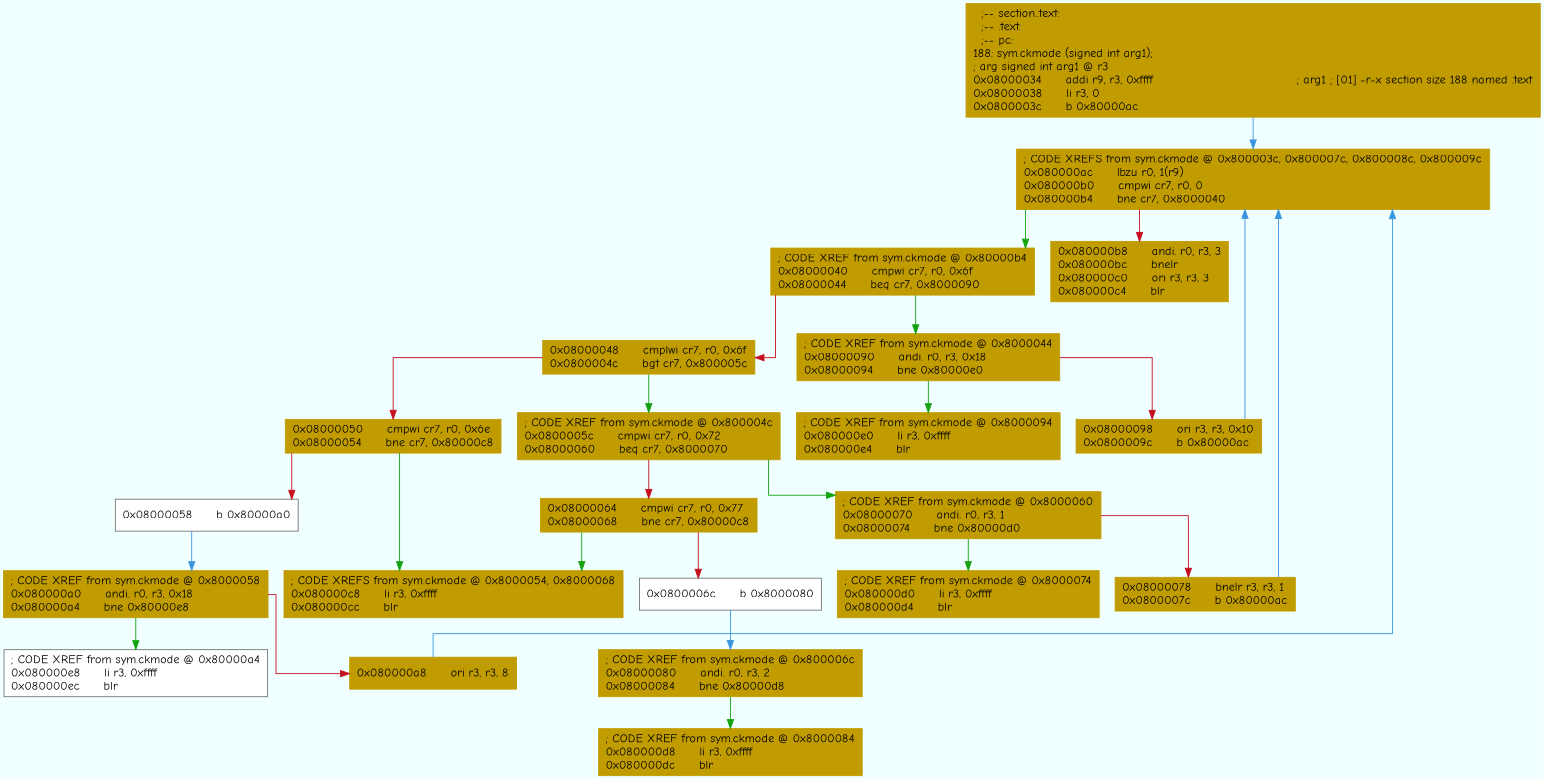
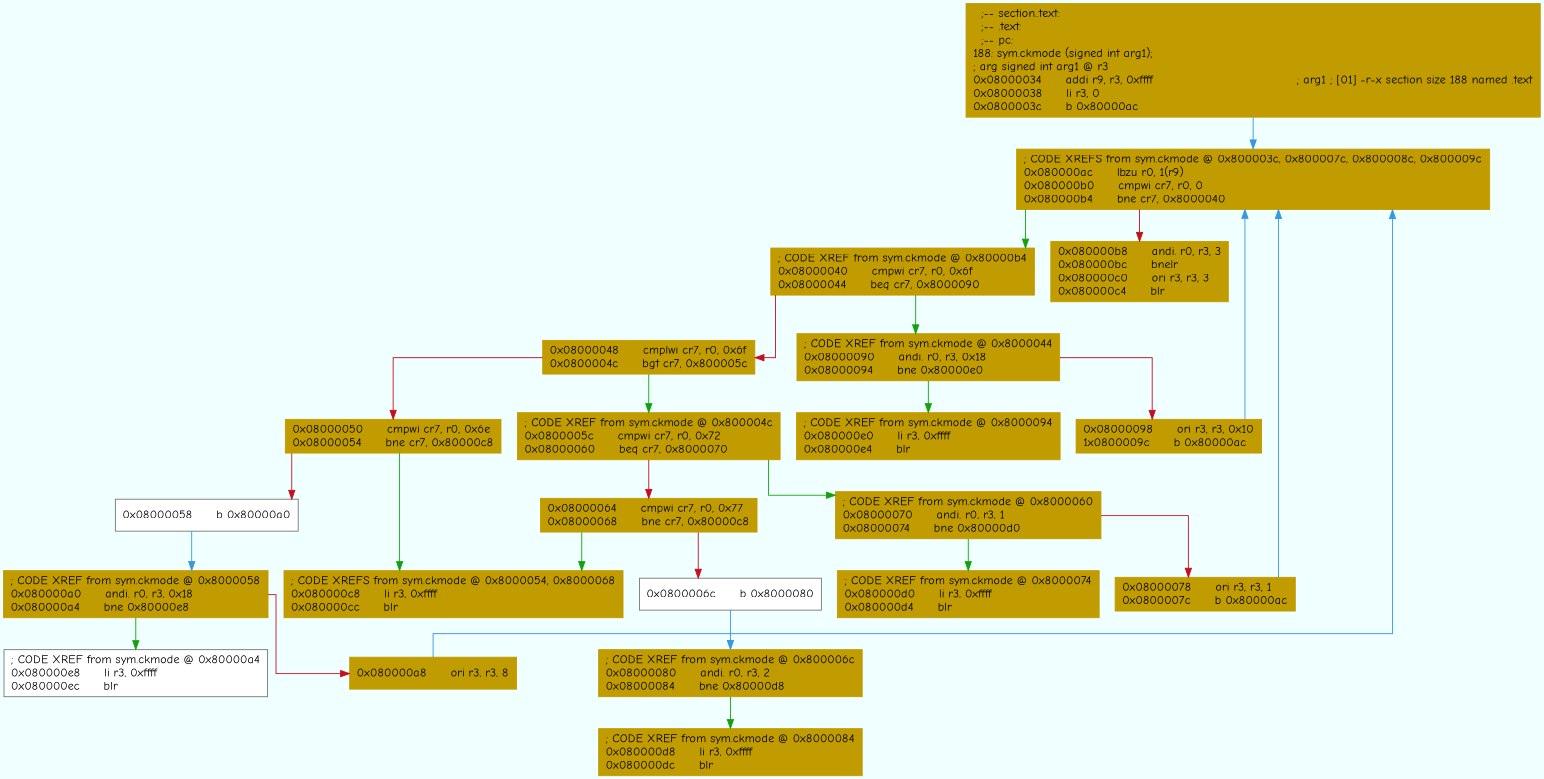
  digraph {
    bgcolor=azure
    fontname="Comic Neue"
    fontsize=8
    splines=ortho
    node [color="#c19c00" fillcolor="#c19c00" fontname="Comic Neue" shape=box style=filled]
    edge [arrowhead=normal color="#13a10e" fontname="Comic Neue"]
    n1 [label="  ;-- section..text:\l  ;-- .text:\l  ;-- pc:\l188: sym.ckmode (signed int arg1);\l; arg signed int arg1 @ r3\l0x08000034      addi r9, r3, 0xffff                                    ; arg1 ; [01] -r-x section size 188 named .text\l0x08000038      li r3, 0\l0x0800003c      b 0x80000ac\l"]
    n2 [label="; CODE XREFS from sym.ckmode @ 0x800003c, 0x800007c, 0x800008c, 0x800009c\l0x080000ac      lbzu r0, 1(r9)\l0x080000b0      cmpwi cr7, r0, 0\l0x080000b4      bne cr7, 0x8000040\l"]
    n3 [label="; CODE XREF from sym.ckmode @ 0x80000b4\l0x08000040      cmpwi cr7, r0, 0x6f\l0x08000044      beq cr7, 0x8000090\l"]
    n4 [label="0x080000b8      andi. r0, r3, 3\l0x080000bc      bnelr\l0x080000c0      ori r3, r3, 3\l0x080000c4      blr\l"]
    n5 [label="0x08000048      cmplwi cr7, r0, 0x6f\l0x0800004c      bgt cr7, 0x800005c\l"]
    n6 [label="; CODE XREF from sym.ckmode @ 0x8000044\l0x08000090      andi. r0, r3, 0x18\l0x08000094      bne 0x80000e0\l"]
    n7 [label="0x08000050      cmpwi cr7, r0, 0x6e\l0x08000054      bne cr7, 0x80000c8\l"]
    n8 [label="; CODE XREF from sym.ckmode @ 0x800004c\l0x0800005c      cmpwi cr7, r0, 0x72\l0x08000060      beq cr7, 0x8000070\l"]
-   n9 [label="0x08000098      ori r3, r3, 0x10\l0x0800009c      b 0x80000ac\l"]
+   n9 [label="0x08000098      ori r3, r3, 0x10\l1x0800009c      b 0x80000ac\l"]
    n10 [label="; CODE XREF from sym.ckmode @ 0x8000094\l0x080000e0      li r3, 0xffff\l0x080000e4      blr\l"]
    n11 [color="#767676" fillcolor=white label="0x08000058      b 0x80000a0\l"]
    n12 [label="; CODE XREFS from sym.ckmode @ 0x8000054, 0x8000068\l0x080000c8      li r3, 0xffff\l0x080000cc      blr\l"]
    n13 [label="0x08000064      cmpwi cr7, r0, 0x77\l0x08000068      bne cr7, 0x80000c8\l"]
    n14 [label="; CODE XREF from sym.ckmode @ 0x8000060\l0x08000070      andi. r0, r3, 1\l0x08000074      bne 0x80000d0\l"]
    n15 [label="; CODE XREF from sym.ckmode @ 0x8000058\l0x080000a0      andi. r0, r3, 0x18\l0x080000a4      bne 0x80000e8\l"]
    n16 [label="0x080000a8      ori r3, r3, 8\l"]
    n17 [color="#767676" fillcolor=white label="; CODE XREF from sym.ckmode @ 0x80000a4\l0x080000e8      li r3, 0xffff\l0x080000ec      blr\l"]
    n18 [color="#767676" fillcolor=white label="0x0800006c      b 0x8000080\l"]
-   n19 [label="0x08000078      bnelr r3, r3, 1\l0x0800007c      b 0x80000ac\l"]
+   n19 [label="0x08000078      ori r3, r3, 1\l0x0800007c      b 0x80000ac\l"]
    n20 [label="; CODE XREF from sym.ckmode @ 0x8000074\l0x080000d0      li r3, 0xffff\l0x080000d4      blr\l"]
    n21 [label="; CODE XREF from sym.ckmode @ 0x800006c\l0x08000080      andi. r0, r3, 2\l0x08000084      bne 0x80000d8\l"]
    n22 [label="; CODE XREF from sym.ckmode @ 0x8000084\l0x080000d8      li r3, 0xffff\l0x080000dc      blr\l"]
    n1 -> n2 [color="#3a96dd"]
    n2 -> n3
    n2 -> n4 [color="#c50f1f"]
    n3 -> n5 [color="#c50f1f"]
    n3 -> n6
    n5 -> n7 [color="#c50f1f"]
    n5 -> n8
    n6 -> n9 [color="#c50f1f"]
    n6 -> n10
    n7 -> n11 [color="#c50f1f"]
    n7 -> n12
    n8 -> n13 [color="#c50f1f"]
    n8 -> n14
    n9 -> n2 [color="#3a96dd"]
    n11 -> n15 [color="#3a96dd"]
    n13 -> n12
    n13 -> n18 [color="#c50f1f"]
    n14 -> n19 [color="#c50f1f"]
    n14 -> n20
    n15 -> n16 [color="#c50f1f"]
    n15 -> n17
    n16 -> n2 [color="#3a96dd"]
    n18 -> n21 [color="#3a96dd"]
    n19 -> n2 [color="#3a96dd"]
    n21 -> n22
  }
